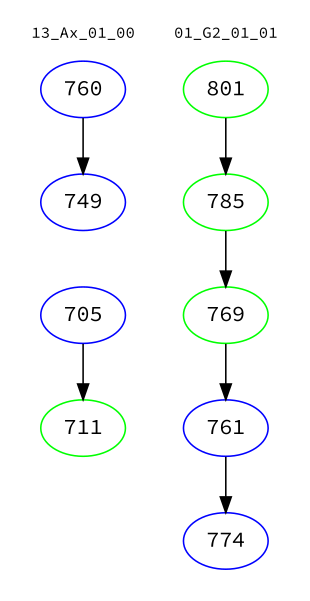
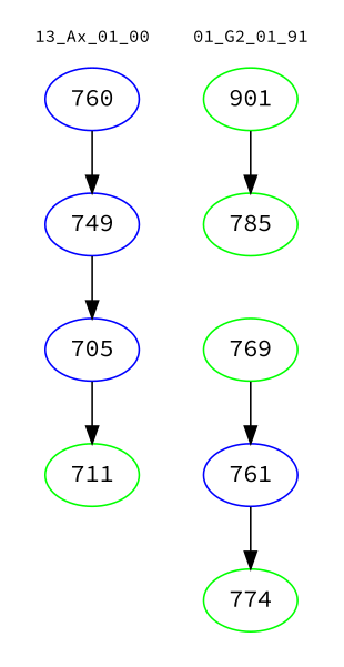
  digraph {
    fontname="Source Code Pro"
    node [color=green fontname="Source Code Pro"]
    edge [color=black fontname="Source Code Pro"]
    n1 [color=blue label=760]
    n2 [color=blue label=749]
    n3 [color=blue label=705]
    n4 [label=711]
-   n5 [label=801]
+   n5 [label=901]
    n6 [label=785]
    n7 [label=769]
    n8 [color=blue label=761]
-   n9 [color=blue label=774]
+   n9 [label=774]
    subgraph cluster_1 {
      color=white
      fontsize=10
      label="13_Ax_01_00"
      n1
      n2
      n3
      n4
    }
    subgraph cluster_2 {
      color=white
      fontsize=10
-     label="01_G2_01_01"
+     label="01_G2_01_91"
      n5
      n6
      n7
      n8
      n9
    }
    n1 -> n2
+   n2 -> n3
    n3 -> n4
    n5 -> n6
-   n6 -> n7
    n7 -> n8
    n8 -> n9
  }
